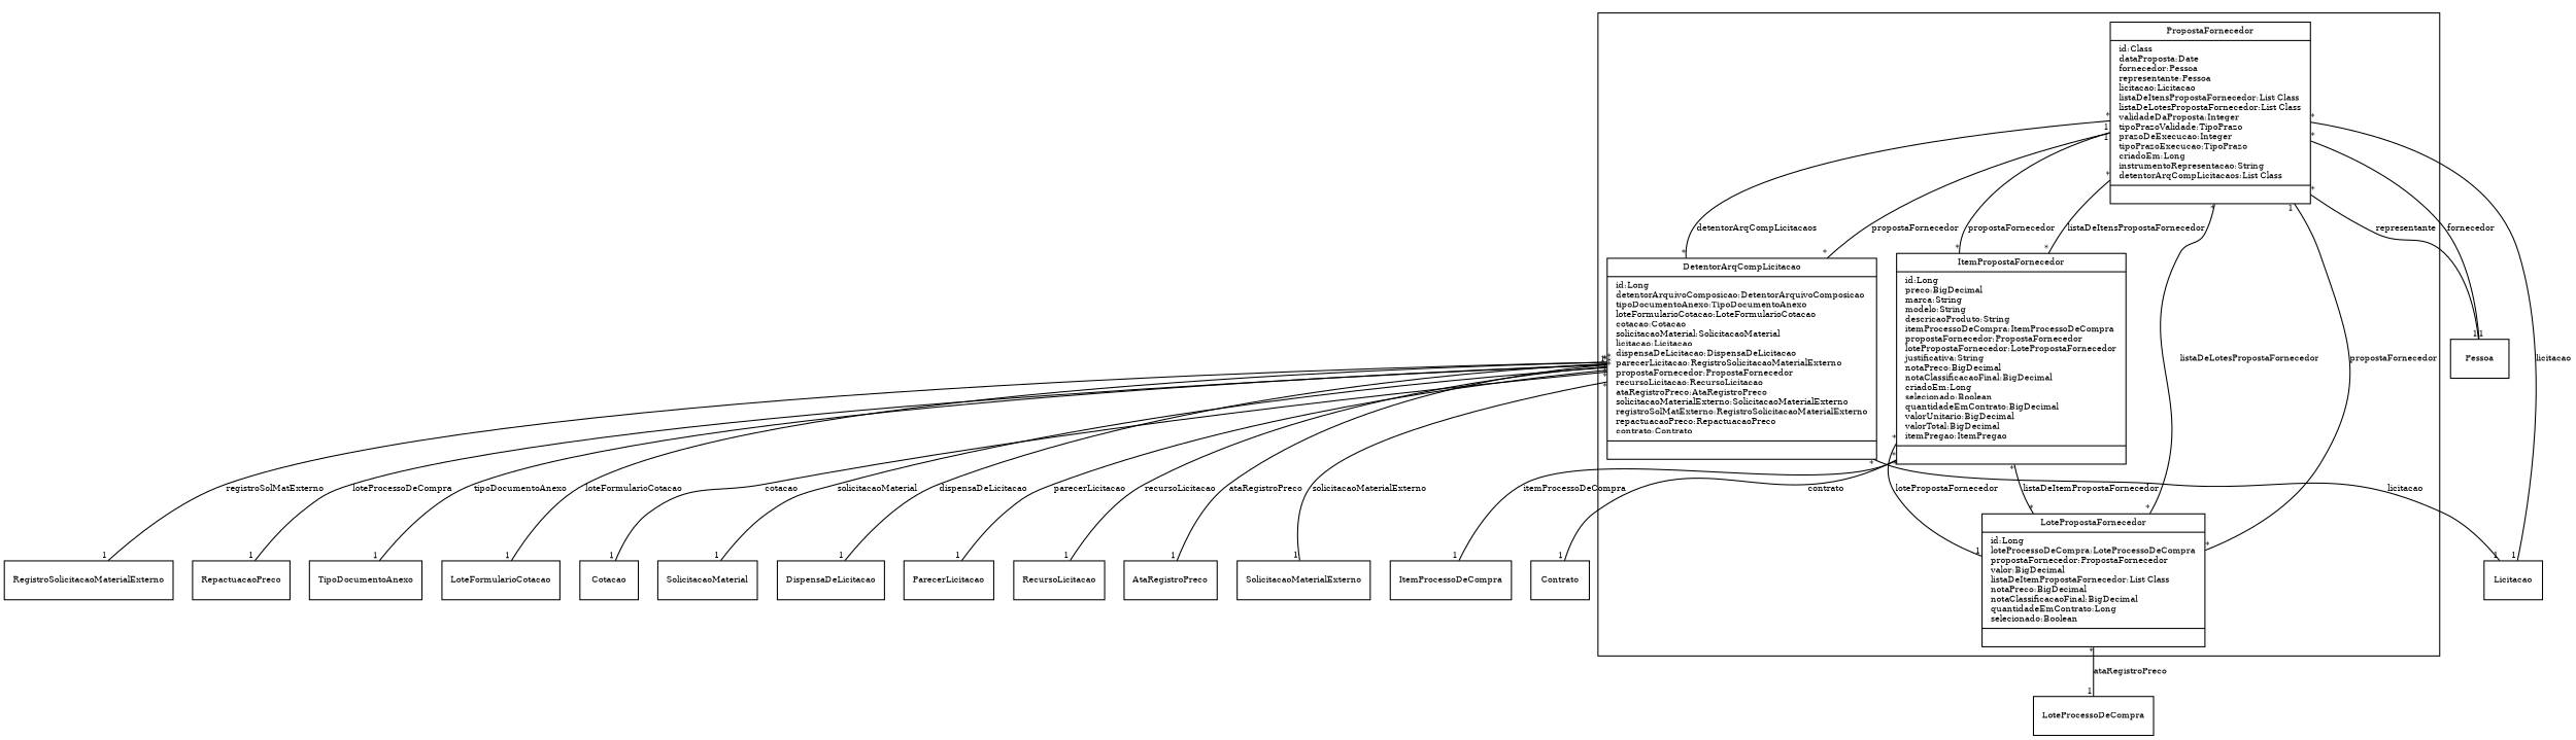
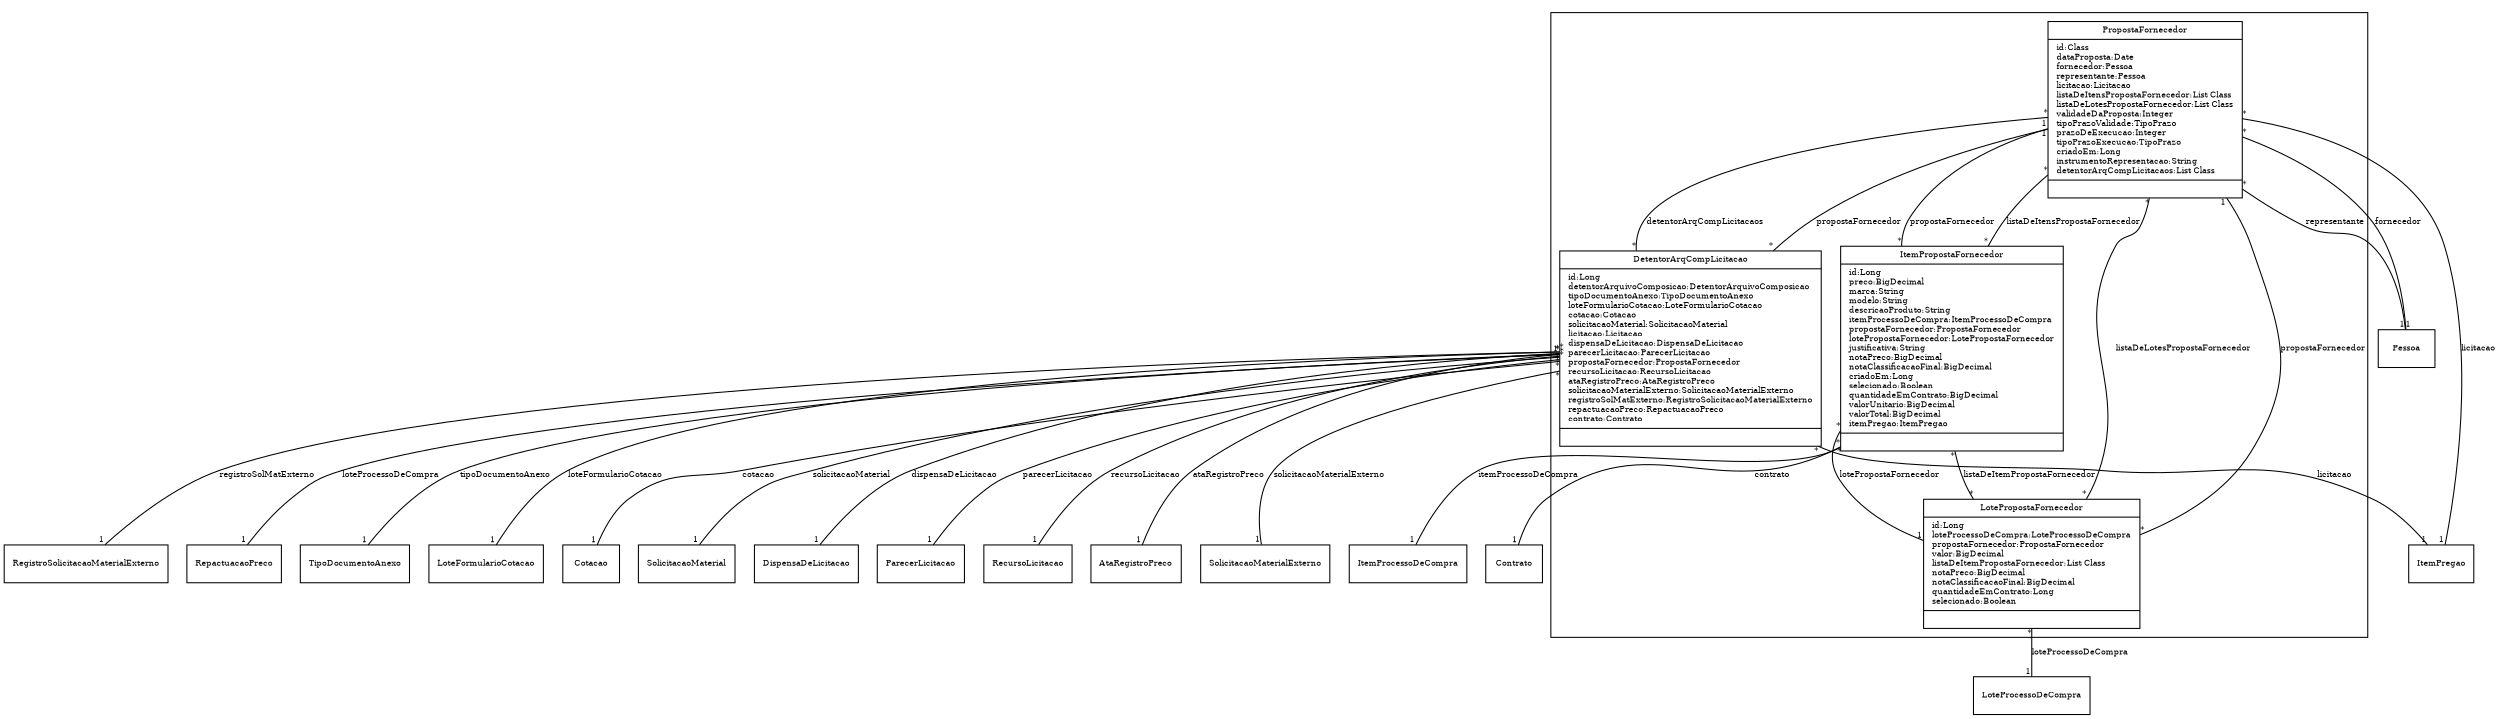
  digraph {
    fontname="Times-Roman"
    fontsize=8
    node [fontname="Times-Roman" fontsize=8 shape=record]
    edge [arrowhead=none fontname="Times-Roman" fontsize=8 headlabel=1 taillabel="*"]
    n1 [label="{PropostaFornecedor|id:Class\ldataProposta:Date\lfornecedor:Pessoa\lrepresentante:Pessoa\llicitacao:Licitacao\llistaDeItensPropostaFornecedor:List Class\llistaDeLotesPropostaFornecedor:List Class\lvalidadeDaProposta:Integer\ltipoPrazoValidade:TipoPrazo\lprazoDeExecucao:Integer\ltipoPrazoExecucao:TipoPrazo\lcriadoEm:Long\linstrumentoRepresentacao:String\ldetentorArqCompLicitacaos:List Class\l|\l}"]
    n2 [label="{ItemPropostaFornecedor|id:Long\lpreco:BigDecimal\lmarca:String\lmodelo:String\ldescricaoProduto:String\litemProcessoDeCompra:ItemProcessoDeCompra\lpropostaFornecedor:PropostaFornecedor\llotePropostaFornecedor:LotePropostaFornecedor\ljustificativa:String\lnotaPreco:BigDecimal\lnotaClassificacaoFinal:BigDecimal\lcriadoEm:Long\lselecionado:Boolean\lquantidadeEmContrato:BigDecimal\lvalorUnitario:BigDecimal\lvalorTotal:BigDecimal\litemPregao:ItemPregao\l|\l}"]
    n3 [label="{LotePropostaFornecedor|id:Long\lloteProcessoDeCompra:LoteProcessoDeCompra\lpropostaFornecedor:PropostaFornecedor\lvalor:BigDecimal\llistaDeItemPropostaFornecedor:List Class\lnotaPreco:BigDecimal\lnotaClassificacaoFinal:BigDecimal\lquantidadeEmContrato:Long\lselecionado:Boolean\l|\l}"]
-   n4 [label="{DetentorArqCompLicitacao|id:Long\ldetentorArquivoComposicao:DetentorArquivoComposicao\ltipoDocumentoAnexo:TipoDocumentoAnexo\lloteFormularioCotacao:LoteFormularioCotacao\lcotacao:Cotacao\lsolicitacaoMaterial:SolicitacaoMaterial\llicitacao:Licitacao\ldispensaDeLicitacao:DispensaDeLicitacao\lparecerLicitacao:RegistroSolicitacaoMaterialExterno\lpropostaFornecedor:PropostaFornecedor\lrecursoLicitacao:RecursoLicitacao\lataRegistroPreco:AtaRegistroPreco\lsolicitacaoMaterialExterno:SolicitacaoMaterialExterno\lregistroSolMatExterno:RegistroSolicitacaoMaterialExterno\lrepactuacaoPreco:RepactuacaoPreco\lcontrato:Contrato\l|\l}"]
+   n4 [label="{DetentorArqCompLicitacao|id:Long\ldetentorArquivoComposicao:DetentorArquivoComposicao\ltipoDocumentoAnexo:TipoDocumentoAnexo\lloteFormularioCotacao:LoteFormularioCotacao\lcotacao:Cotacao\lsolicitacaoMaterial:SolicitacaoMaterial\llicitacao:Licitacao\ldispensaDeLicitacao:DispensaDeLicitacao\lparecerLicitacao:ParecerLicitacao\lpropostaFornecedor:PropostaFornecedor\lrecursoLicitacao:RecursoLicitacao\lataRegistroPreco:AtaRegistroPreco\lsolicitacaoMaterialExterno:SolicitacaoMaterialExterno\lregistroSolMatExterno:RegistroSolicitacaoMaterialExterno\lrepactuacaoPreco:RepactuacaoPreco\lcontrato:Contrato\l|\l}"]
    Pessoa
-   Licitacao
+   Licitacao [label=ItemPregao]
    ItemProcessoDeCompra
    Contrato
    LoteProcessoDeCompra
    TipoDocumentoAnexo
    LoteFormularioCotacao
    Cotacao
    SolicitacaoMaterial
    DispensaDeLicitacao
    ParecerLicitacao
    RecursoLicitacao
    AtaRegistroPreco
    SolicitacaoMaterialExterno
    RegistroSolicitacaoMaterialExterno
    RepactuacaoPreco
    subgraph cluster_1 {
      n1
      n2
      n3
      n4
    }
    n1 -> n2 [headlabel="*" label=listaDeItensPropostaFornecedor]
    n1 -> n3 [headlabel="*" label=listaDeLotesPropostaFornecedor]
    n1 -> n4 [headlabel="*" label=detentorArqCompLicitacaos]
    n1 -> Pessoa [label=fornecedor]
    n1 -> Pessoa [label=representante]
    n1 -> Licitacao [label=licitacao]
    n2 -> n1 [label=propostaFornecedor]
    n2 -> n3 [label=lotePropostaFornecedor]
    n2 -> ItemProcessoDeCompra [label=itemProcessoDeCompra]
    n2 -> Contrato [label=contrato]
    n3 -> n1 [label=propostaFornecedor]
    n3 -> n2 [headlabel="*" label=listaDeItemPropostaFornecedor]
-   n3 -> LoteProcessoDeCompra [label=ataRegistroPreco]
+   n3 -> LoteProcessoDeCompra [label=loteProcessoDeCompra]
    n4 -> n1 [label=propostaFornecedor]
    n4 -> Licitacao [label=licitacao]
    n4 -> TipoDocumentoAnexo [label=tipoDocumentoAnexo taillabel=1]
    n4 -> LoteFormularioCotacao [label=loteFormularioCotacao]
    n4 -> Cotacao [label=cotacao]
    n4 -> SolicitacaoMaterial [label=solicitacaoMaterial]
    n4 -> DispensaDeLicitacao [label=dispensaDeLicitacao]
    n4 -> ParecerLicitacao [label=parecerLicitacao]
    n4 -> RecursoLicitacao [label=recursoLicitacao]
    n4 -> AtaRegistroPreco [label=ataRegistroPreco]
    n4 -> SolicitacaoMaterialExterno [label=solicitacaoMaterialExterno]
    n4 -> RegistroSolicitacaoMaterialExterno [label=registroSolMatExterno]
    n4 -> RepactuacaoPreco [label=loteProcessoDeCompra]
  }
